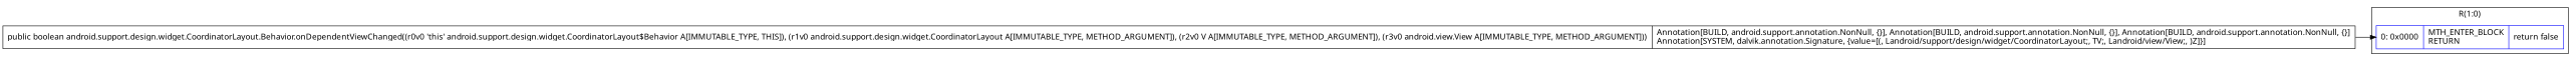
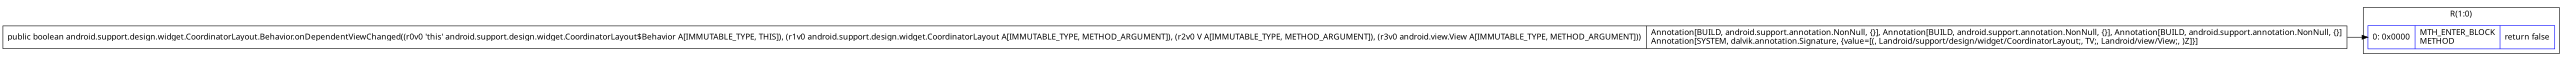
  digraph {
    rankdir=LR
    fontname="Noto Sans"
    node [shape=record fontname="Noto Sans"]
-   n1 [color=blue label="{0\:\ 0x0000|MTH_ENTER_BLOCK\lRETURN\l|return false\l}"]
+   n1 [color=blue label="{0\:\ 0x0000|MTH_ENTER_BLOCK\lMETHOD\l|return false\l}"]
    n2 [label="{public boolean android.support.design.widget.CoordinatorLayout.Behavior.onDependentViewChanged((r0v0 'this' android.support.design.widget.CoordinatorLayout$Behavior A[IMMUTABLE_TYPE, THIS]), (r1v0 android.support.design.widget.CoordinatorLayout A[IMMUTABLE_TYPE, METHOD_ARGUMENT]), (r2v0 V A[IMMUTABLE_TYPE, METHOD_ARGUMENT]), (r3v0 android.view.View A[IMMUTABLE_TYPE, METHOD_ARGUMENT]))  | Annotation[BUILD, android.support.annotation.NonNull, \{\}], Annotation[BUILD, android.support.annotation.NonNull, \{\}], Annotation[BUILD, android.support.annotation.NonNull, \{\}]\lAnnotation[SYSTEM, dalvik.annotation.Signature, \{value=[(, Landroid\/support\/design\/widget\/CoordinatorLayout;, TV;, Landroid\/view\/View;, )Z]\}]\l}"]
    subgraph cluster_1 {
      label="R(1:0)"
      n1
    }
    n2 -> n1 [fontname="Noto Sans"]
  }
